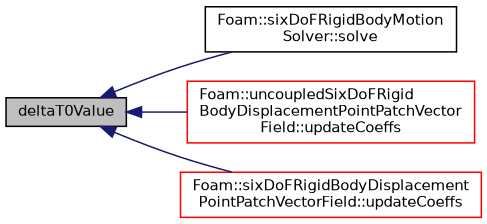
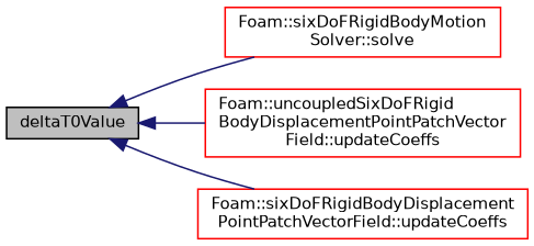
  digraph {
    rankdir=LR
    fontname="DejaVu Sans"
    node [color=black fontname="DejaVu Sans" fontsize=10 shape=record]
    edge [color=midnightblue dir=back fontname="DejaVu Sans" fontsize=10 labelfontname=Helvetica labelfontsize=10 style=solid]
    n1 [fillcolor=grey75 fontcolor=black height=0.2 label=deltaT0Value style=filled width=0.4]
-   n2 [height=0.2 label="Foam::sixDoFRigidBodyMotion\lSolver::solve" width=0.4]
+   n2 [color=red height=0.2 label="Foam::sixDoFRigidBodyMotion\lSolver::solve" width=0.4]
    n3 [color=red height=0.2 label="Foam::uncoupledSixDoFRigid\lBodyDisplacementPointPatchVector\lField::updateCoeffs" width=0.4]
    n4 [color=red height=0.2 label="Foam::sixDoFRigidBodyDisplacement\lPointPatchVectorField::updateCoeffs" width=0.4]
    n1 -> n2
    n1 -> n3
    n1 -> n4
  }
